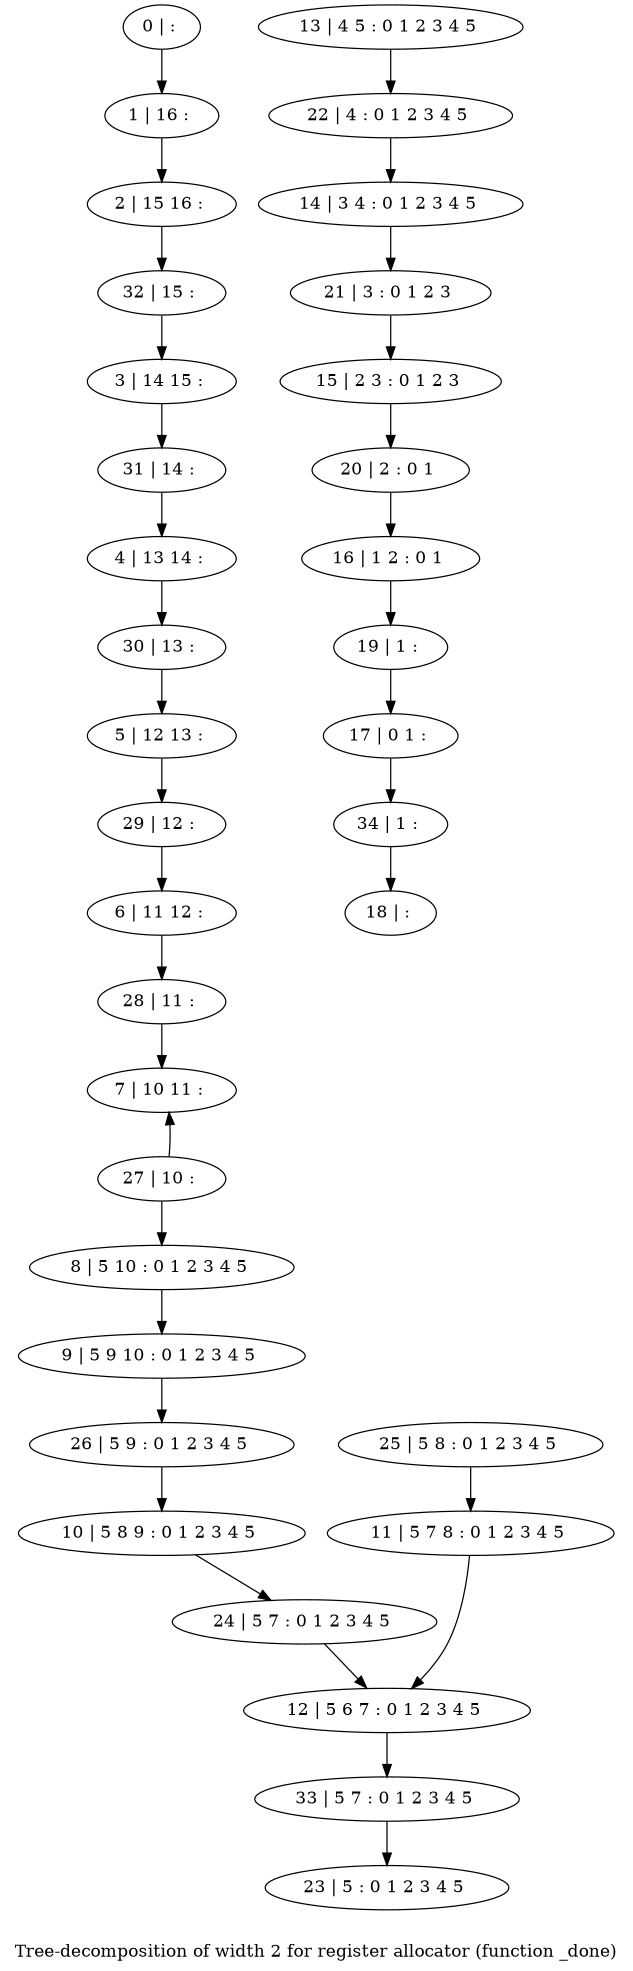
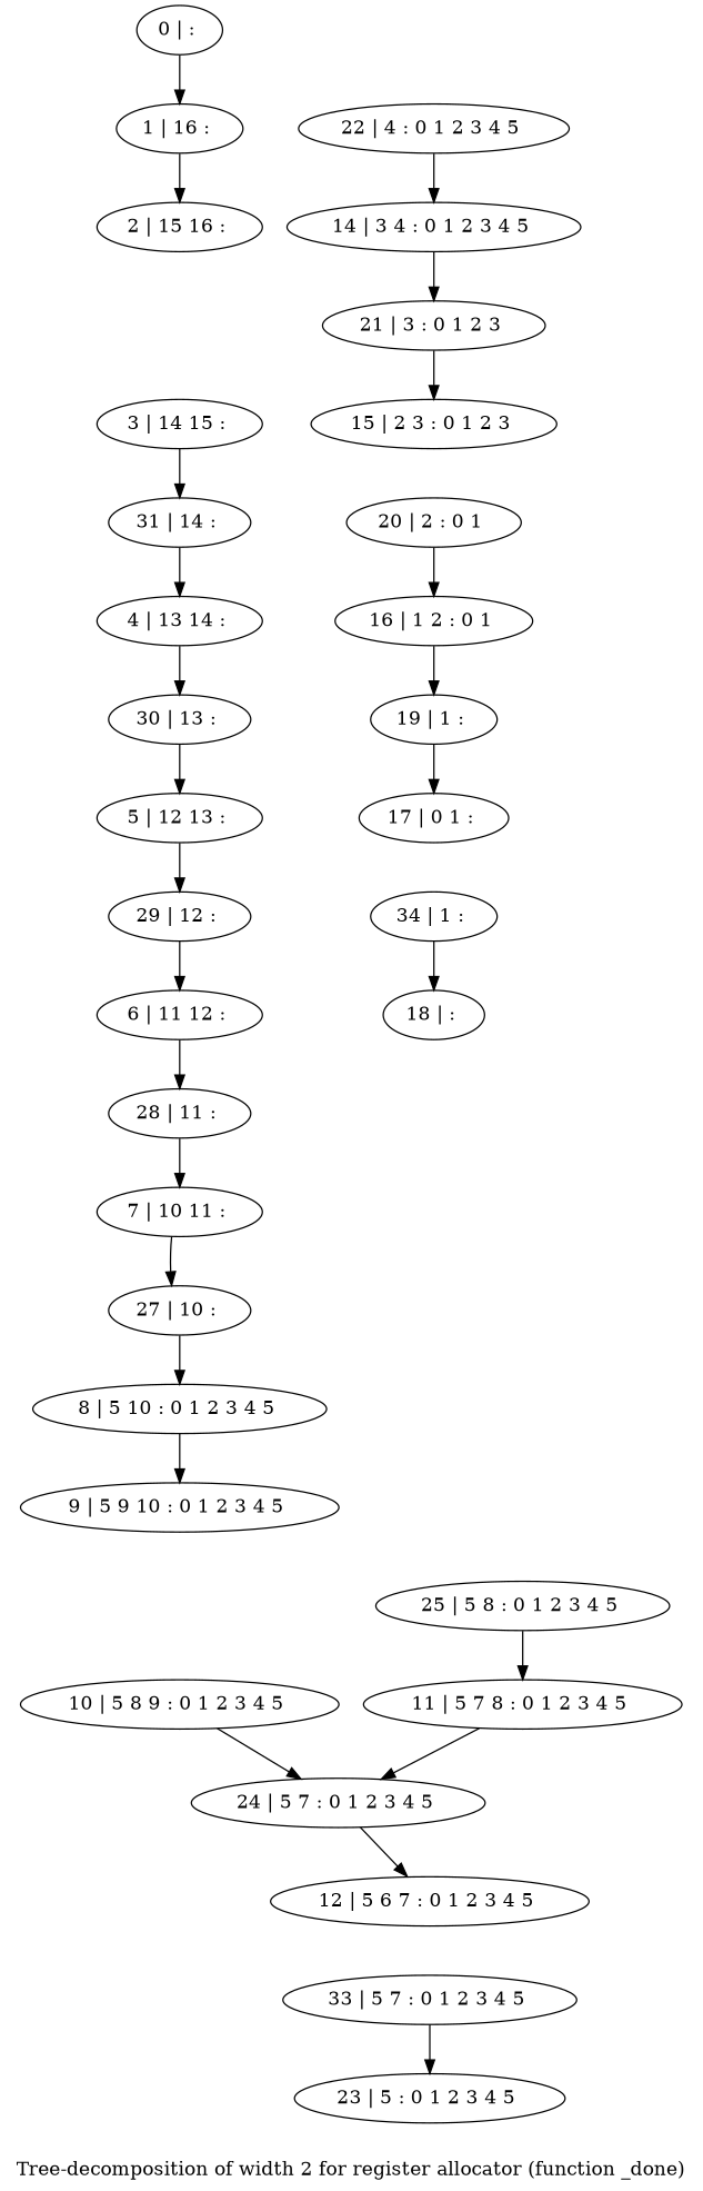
  digraph {
    label="Tree-decomposition of width 2 for register allocator (function _done)"
    n1 [label="0 | : "]
    n2 [label="1 | 16 : "]
    n3 [label="2 | 15 16 : "]
-   n4 [label="32 | 15 : "]
    n5 [label="3 | 14 15 : "]
    n6 [label="31 | 14 : "]
    n7 [label="4 | 13 14 : "]
    n8 [label="30 | 13 : "]
    n9 [label="5 | 12 13 : "]
    n10 [label="29 | 12 : "]
    n11 [label="6 | 11 12 : "]
    n12 [label="28 | 11 : "]
    n13 [label="7 | 10 11 : "]
    n14 [label="27 | 10 : "]
    n15 [label="8 | 5 10 : 0 1 2 3 4 5 "]
    n16 [label="9 | 5 9 10 : 0 1 2 3 4 5 "]
-   n17 [label="26 | 5 9 : 0 1 2 3 4 5 "]
    n18 [label="10 | 5 8 9 : 0 1 2 3 4 5 "]
    n19 [label="24 | 5 7 : 0 1 2 3 4 5 "]
    n20 [label="25 | 5 8 : 0 1 2 3 4 5 "]
    n21 [label="11 | 5 7 8 : 0 1 2 3 4 5 "]
    n22 [label="12 | 5 6 7 : 0 1 2 3 4 5 "]
    n23 [label="33 | 5 7 : 0 1 2 3 4 5 "]
    n24 [label="23 | 5 : 0 1 2 3 4 5 "]
-   n25 [label="13 | 4 5 : 0 1 2 3 4 5 "]
    n26 [label="22 | 4 : 0 1 2 3 4 5 "]
    n27 [label="14 | 3 4 : 0 1 2 3 4 5 "]
    n28 [label="21 | 3 : 0 1 2 3 "]
    n29 [label="15 | 2 3 : 0 1 2 3 "]
    n30 [label="20 | 2 : 0 1 "]
    n31 [label="16 | 1 2 : 0 1 "]
    n32 [label="19 | 1 : "]
    n33 [label="17 | 0 1 : "]
    n34 [label="34 | 1 : "]
    n35 [label="18 | : "]
    n1 -> n2
    n2 -> n3
-   n3 -> n4
-   n4 -> n5
    n5 -> n6
    n6 -> n7
    n7 -> n8
    n8 -> n9
    n9 -> n10
    n10 -> n11
    n11 -> n12
    n12 -> n13
-   n14 -> n13
+   n13 -> n14
    n14 -> n15
    n15 -> n16
-   n16 -> n17
-   n17 -> n18
    n18 -> n19
    n19 -> n22
    n20 -> n21
-   n21 -> n22
-   n22 -> n23
+   n21 -> n19
    n23 -> n24
-   n25 -> n26
    n26 -> n27
    n27 -> n28
    n28 -> n29
-   n29 -> n30
    n30 -> n31
    n31 -> n32
    n32 -> n33
-   n33 -> n34
    n34 -> n35
  }
